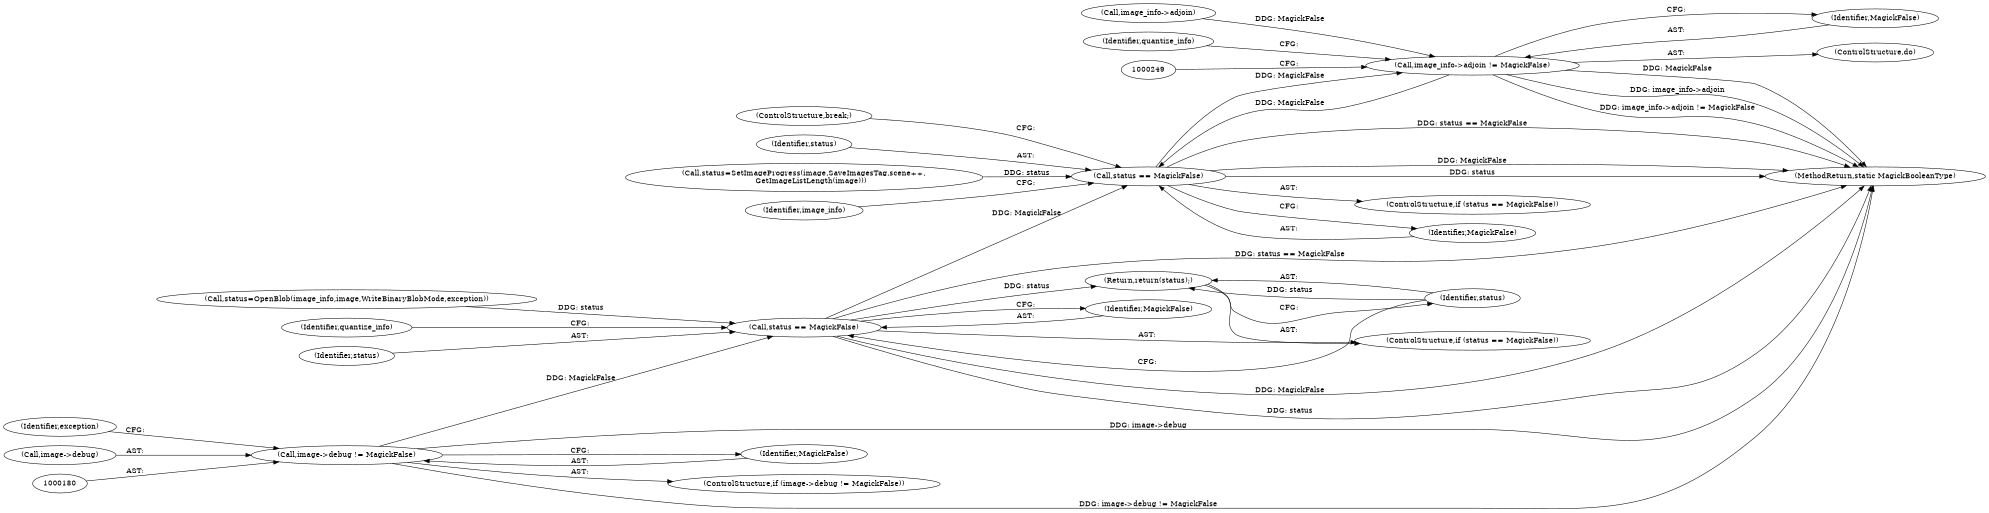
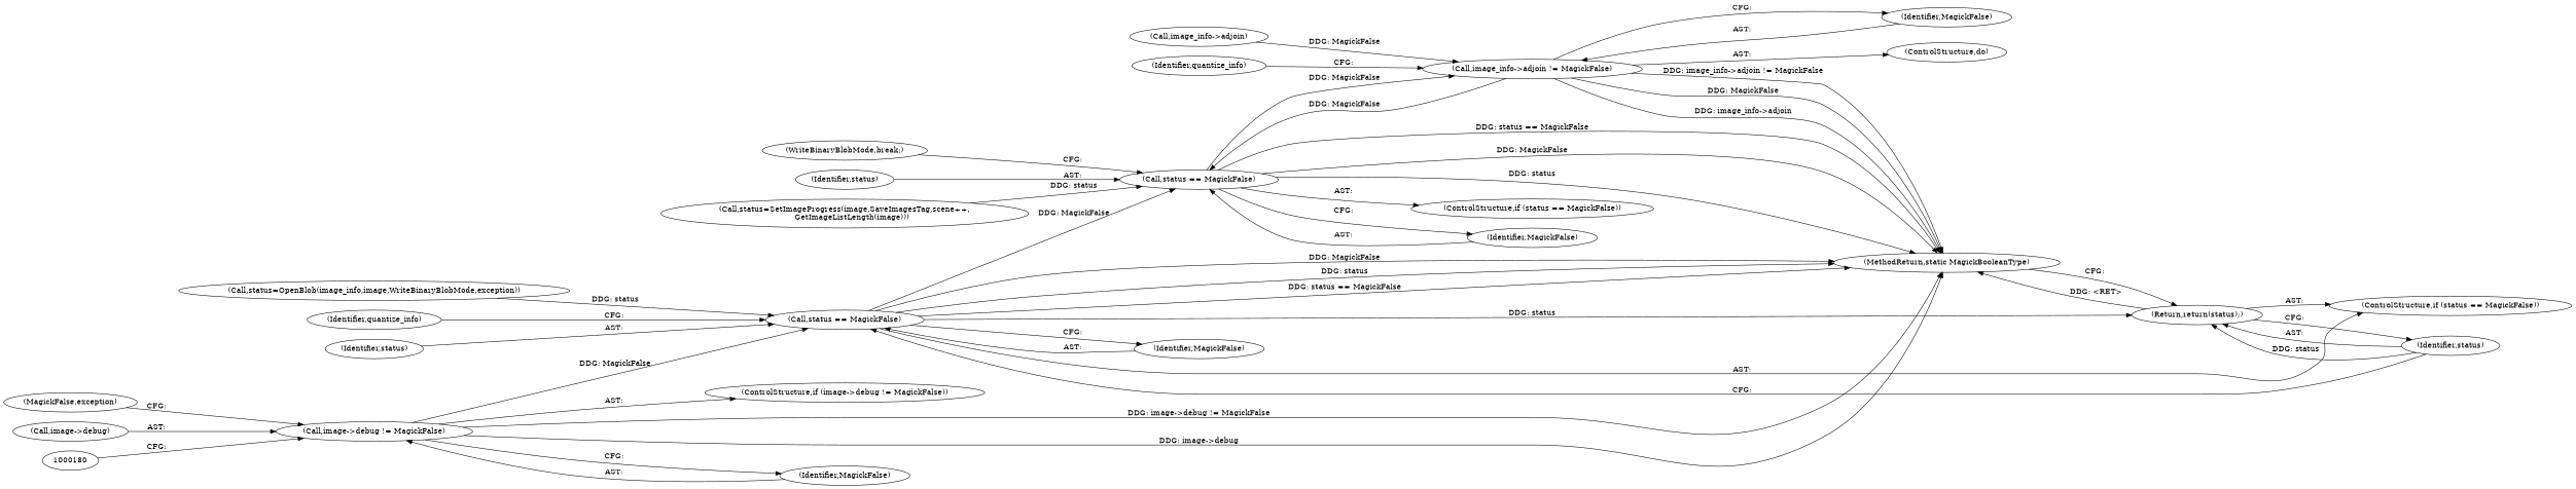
  digraph {
    rankdir=LR
    n1 [label="(Call,image->debug != MagickFalse)"]
    n2 [label="(Call,status == MagickFalse)"]
    n3 [label="(ControlStructure,if (image->debug != MagickFalse))"]
    n4 [label="(MethodReturn,static MagickBooleanType)"]
    n5 [label="(Identifier,MagickFalse)"]
    n6 [label="(Return,return(status);)"]
    n7 [label="(Call,status == MagickFalse)"]
    n8 [label="(Identifier,MagickFalse)"]
    n9 [label="(ControlStructure,if (status == MagickFalse))"]
    n10 [label="(Identifier,status)"]
    n11 [label="(Call,image_info->adjoin != MagickFalse)"]
    n12 [label="(ControlStructure,if (status == MagickFalse))"]
    n13 [label="(Identifier,MagickFalse)"]
    n14 [label="(Identifier,MagickFalse)"]
    n15 [label="(ControlStructure,do)"]
    n16 [label="(Call,image_info->adjoin)"]
-   n17 [label="(Identifier,exception)"]
-   n18 [label="(ControlStructure,break;)"]
+   n17 [label="(MagickFalse,exception)"]
+   n18 [label="(WriteBinaryBlobMode,break;)"]
    n19 [label="(Call,status=OpenBlob(image_info,image,WriteBinaryBlobMode,exception))"]
    n20 [label="(Identifier,status)"]
    n21 [label="(Call,status=SetImageProgress(image,SaveImagesTag,scene++,\n      GetImageListLength(image)))"]
    n22 [label="(Identifier,quantize_info)"]
-   n23 [label="(Identifier,image_info)"]
    n24 [label="(Call,image->debug)"]
    n25 [label="(Identifier,status)"]
    n26 [label="(Identifier,quantize_info)"]
    1000180
-   1000249
    n1 -> n2 [label="DDG: MagickFalse"]
    n1 -> n3 [label="AST: "]
    n1 -> n4 [label="DDG: image->debug != MagickFalse"]
    n1 -> n4 [label="DDG: image->debug"]
    n1 -> n5 [label="CFG: "]
    n2 -> n4 [label="DDG: MagickFalse"]
    n2 -> n4 [label="DDG: status"]
    n2 -> n4 [label="DDG: status == MagickFalse"]
    n2 -> n6 [label="DDG: status"]
    n2 -> n7 [label="DDG: MagickFalse"]
    n2 -> n8 [label="CFG: "]
    n2 -> n9 [label="AST: "]
+   n4 -> n6 [label="CFG: "]
    n5 -> n1 [label="AST: "]
+   n6 -> n4 [label="DDG: <RET>"]
    n6 -> n9 [label="AST: "]
    n6 -> n10 [label="CFG: "]
    n7 -> n4 [label="DDG: status == MagickFalse"]
    n7 -> n4 [label="DDG: MagickFalse"]
    n7 -> n4 [label="DDG: status"]
    n7 -> n11 [label="DDG: MagickFalse"]
    n7 -> n12 [label="AST: "]
    n7 -> n13 [label="CFG: "]
    n8 -> n2 [label="AST: "]
    n10 -> n2 [label="CFG: "]
    n10 -> n6 [label="AST: "]
    n10 -> n6 [label="DDG: status"]
    n11 -> n4 [label="DDG: image_info->adjoin != MagickFalse"]
    n11 -> n4 [label="DDG: MagickFalse"]
    n11 -> n4 [label="DDG: image_info->adjoin"]
    n11 -> n7 [label="DDG: MagickFalse"]
    n11 -> n14 [label="CFG: "]
    n11 -> n15 [label="AST: "]
    n13 -> n7 [label="AST: "]
    n14 -> n11 [label="AST: "]
    n16 -> n11 [label="DDG: MagickFalse"]
    n17 -> n1 [label="CFG: "]
    n18 -> n7 [label="CFG: "]
    n19 -> n2 [label="DDG: status"]
    n20 -> n7 [label="AST: "]
    n21 -> n7 [label="DDG: status"]
    n22 -> n2 [label="CFG: "]
-   n23 -> n7 [label="CFG: "]
    n24 -> n1 [label="AST: "]
    n25 -> n2 [label="AST: "]
    n26 -> n11 [label="CFG: "]
-   1000180 -> n1 [label="AST: "]
-   1000249 -> n11 [label="CFG: "]
+   1000180 -> n1 [label="CFG: "]
  }
